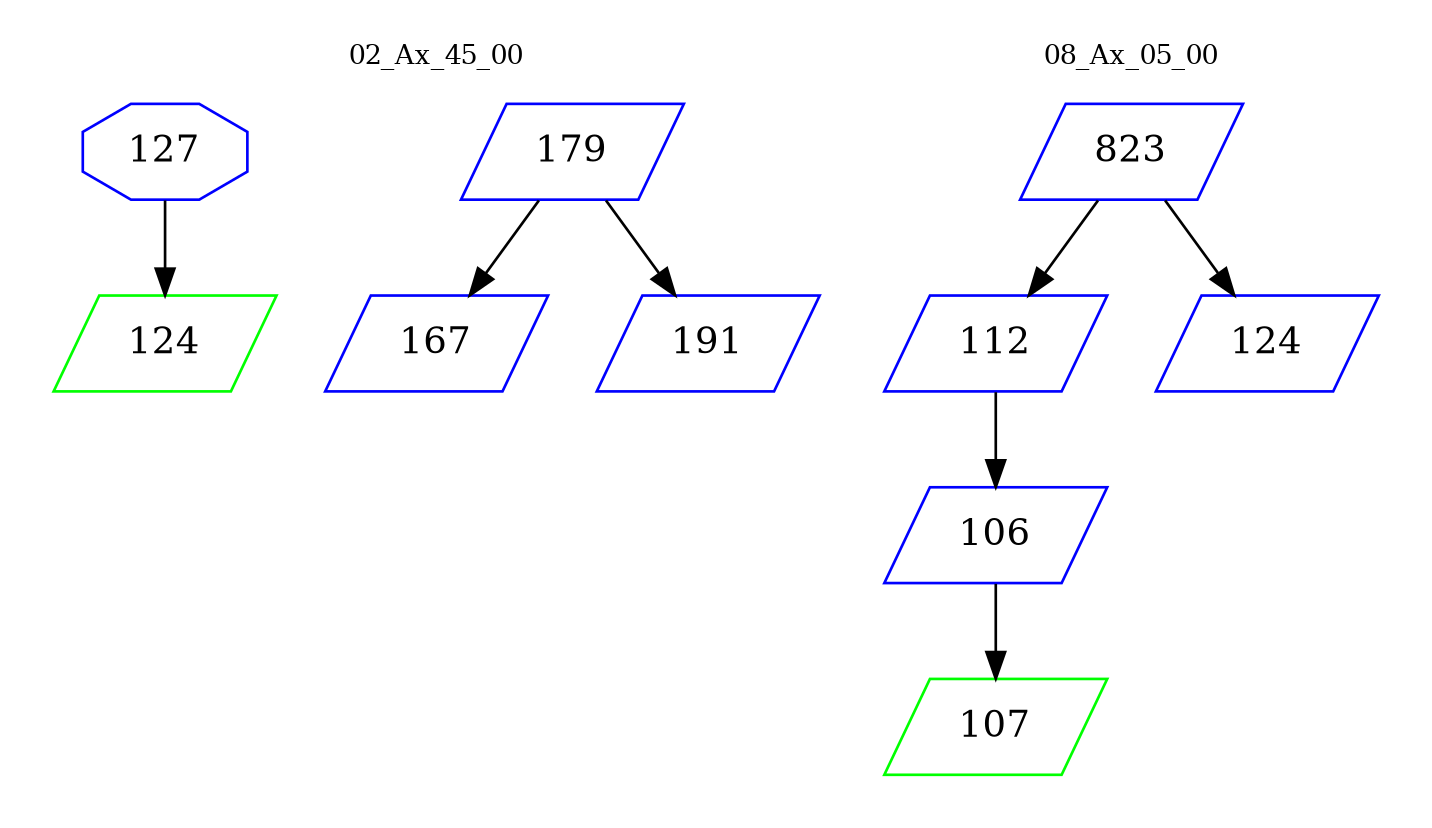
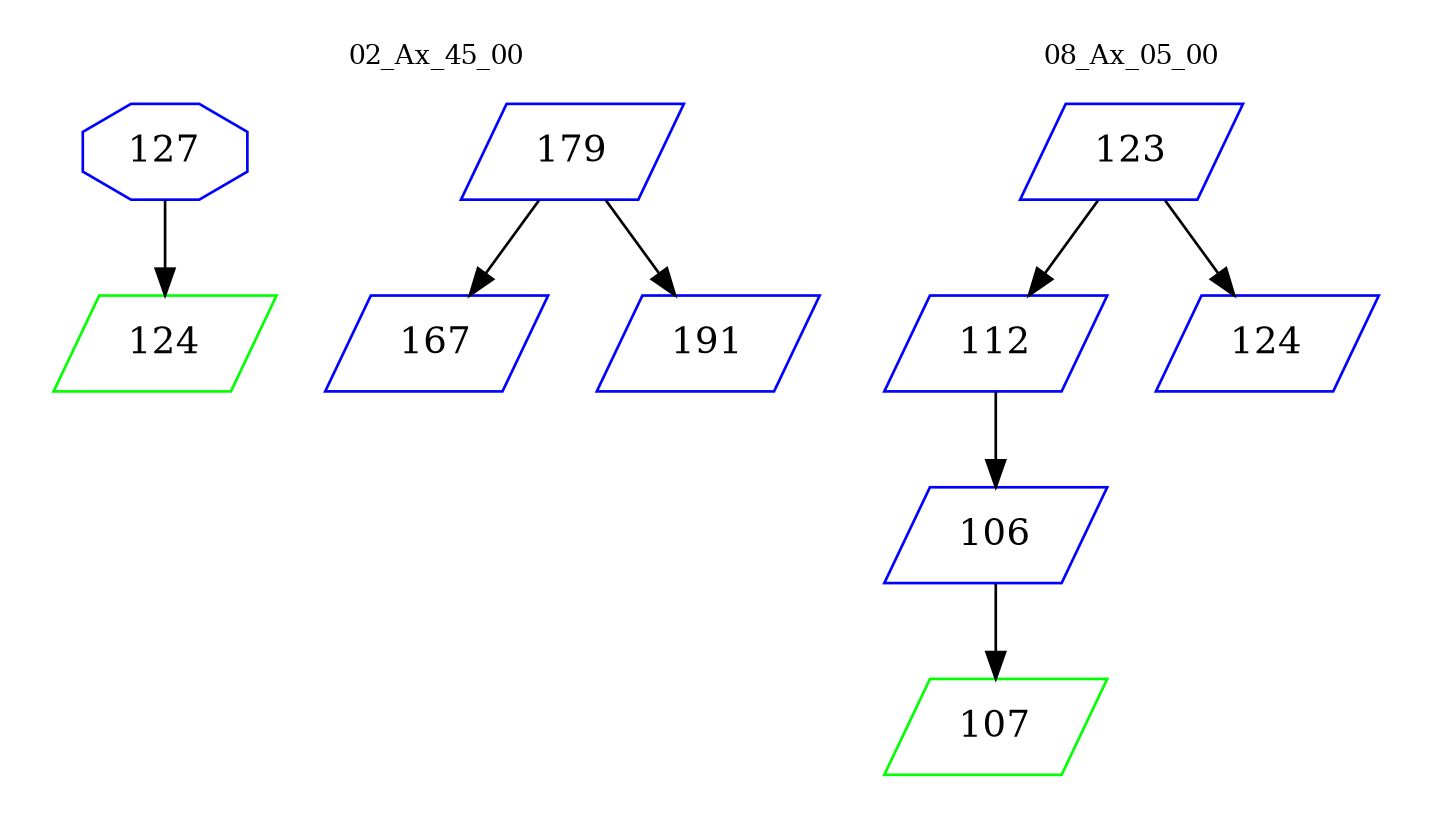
  digraph {
    node [color=blue shape=parallelogram]
    edge [color=black]
    n1 [label=179]
    n2 [label=167]
    n3 [label=191]
    n4 [label=127 shape=octagon]
    n5 [color=green label=124]
-   n6 [label=823]
+   n6 [label=123]
    n7 [label=112]
    n8 [label=124]
    n9 [label=106]
    n10 [color=green label=107]
    subgraph cluster_1 {
      color=white
      fontsize=10
      label="02_Ax_45_00"
      n1
      n2
      n3
      n4
      n5
    }
    subgraph cluster_2 {
      color=white
      fontsize=10
      label="08_Ax_05_00"
      n6
      n7
      n8
      n9
      n10
    }
    n1 -> n2
    n1 -> n3
    n4 -> n5
    n6 -> n7
    n6 -> n8
    n7 -> n9
    n9 -> n10
  }
